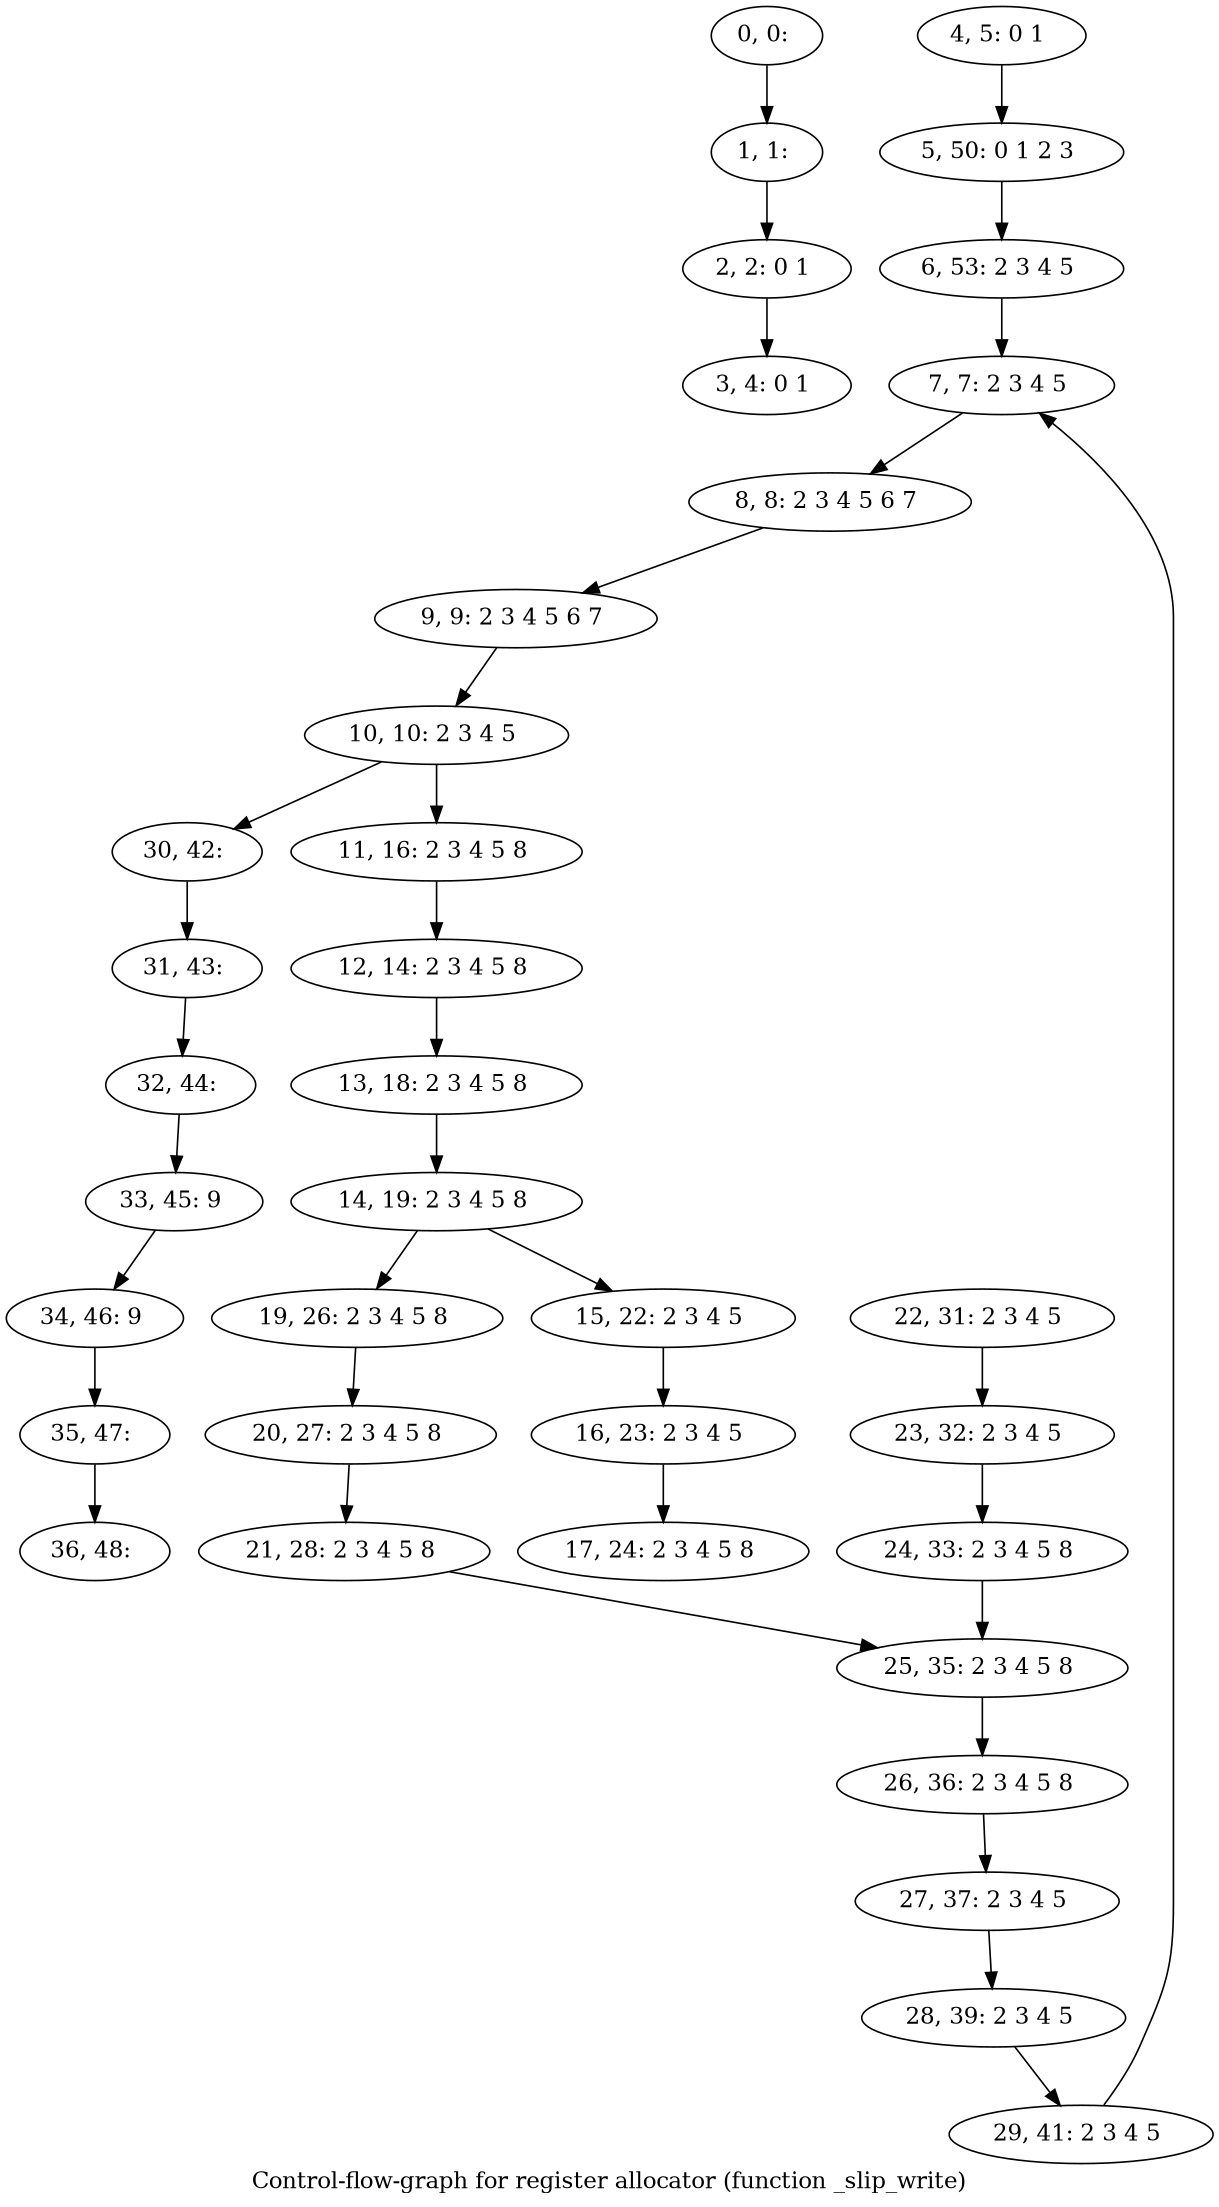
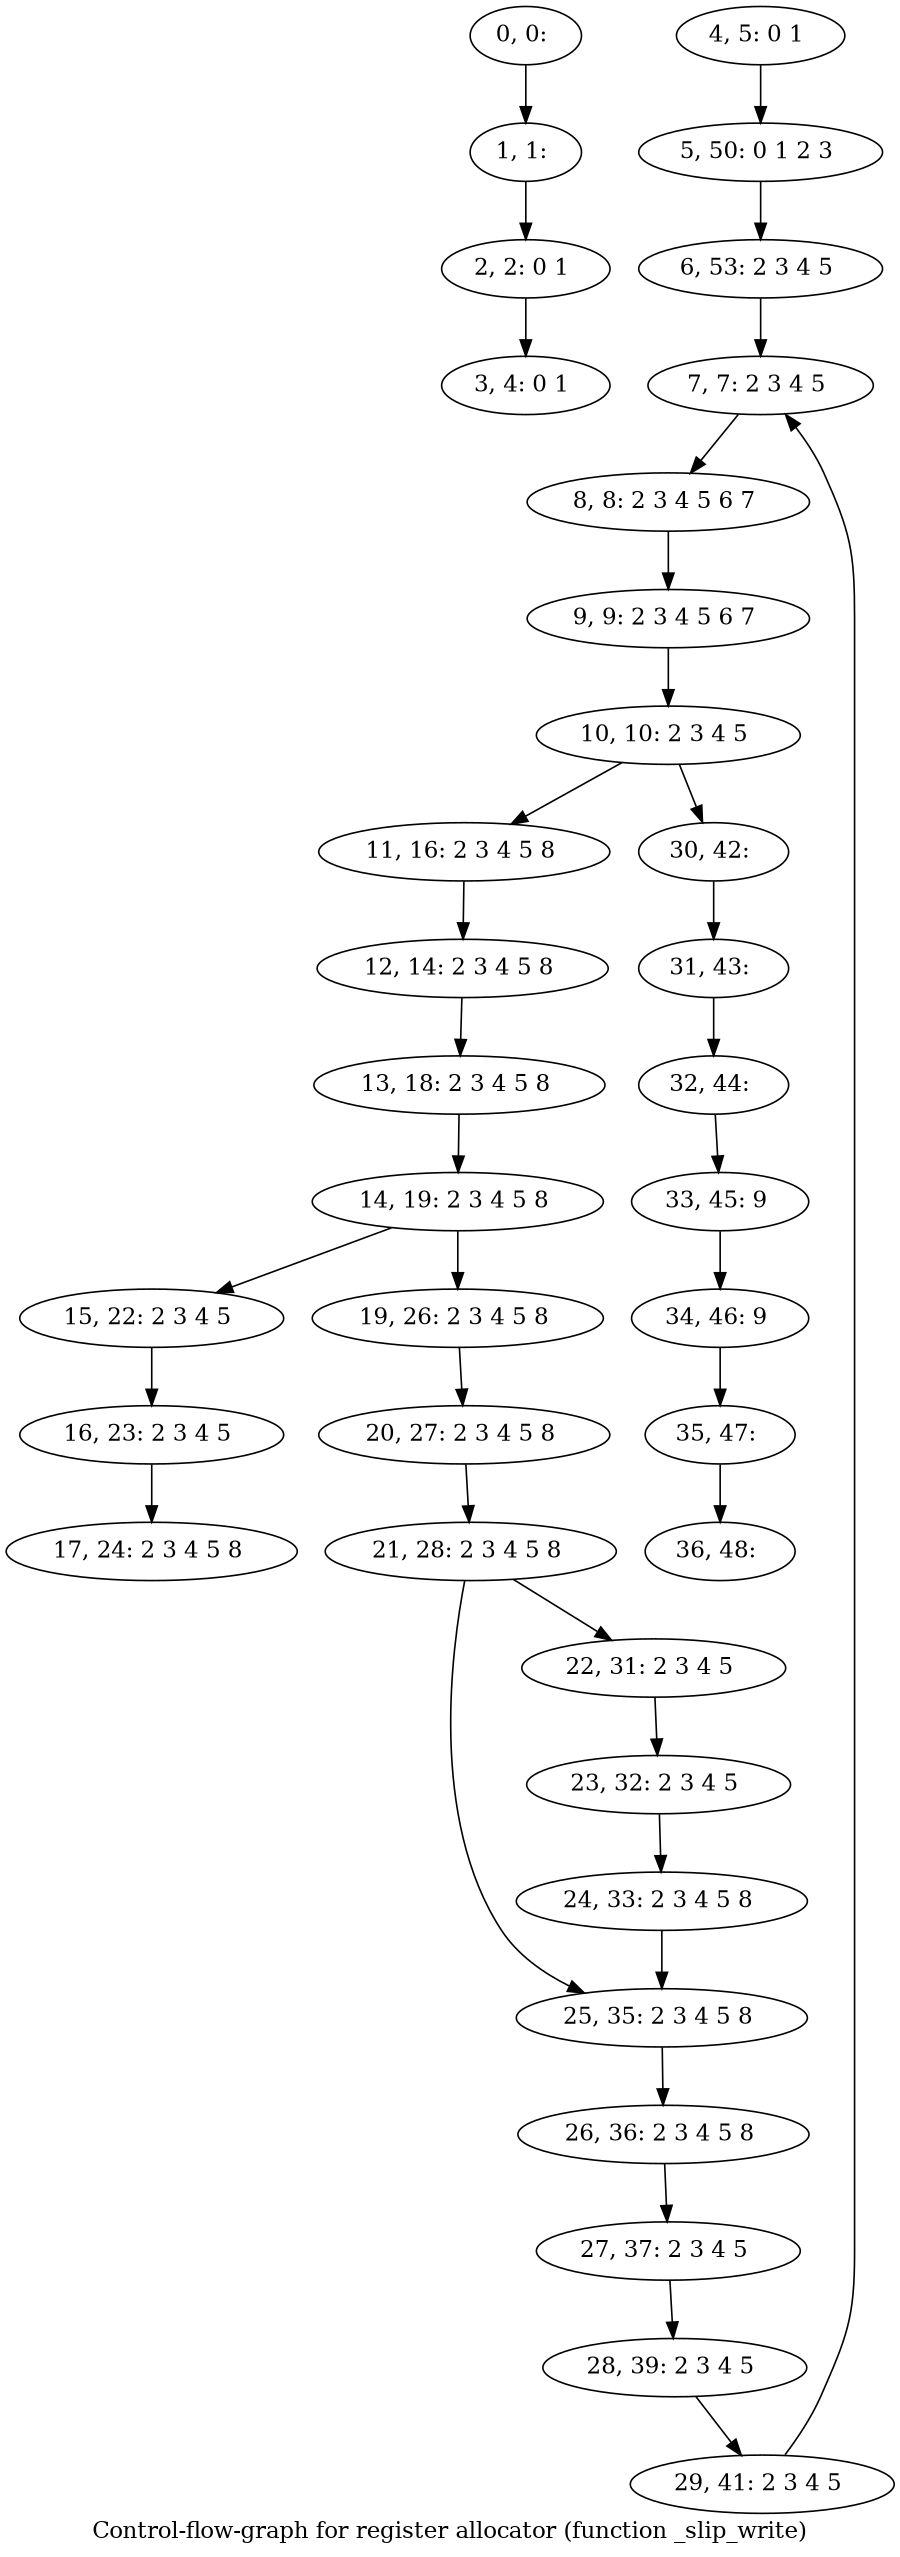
  digraph {
    label="Control-flow-graph for register allocator (function _slip_write)"
    n1 [label="0, 0: "]
    n2 [label="1, 1: "]
    n3 [label="2, 2: 0 1 "]
    n4 [label="3, 4: 0 1 "]
    n5 [label="4, 5: 0 1 "]
    n6 [label="5, 50: 0 1 2 3 "]
    n7 [label="6, 53: 2 3 4 5 "]
    n8 [label="7, 7: 2 3 4 5 "]
    n9 [label="8, 8: 2 3 4 5 6 7 "]
    n10 [label="9, 9: 2 3 4 5 6 7 "]
    n11 [label="10, 10: 2 3 4 5 "]
    n12 [label="11, 16: 2 3 4 5 8 "]
    n13 [label="30, 42: "]
    n14 [label="12, 14: 2 3 4 5 8 "]
    n15 [label="31, 43: "]
    n16 [label="13, 18: 2 3 4 5 8 "]
    n17 [label="14, 19: 2 3 4 5 8 "]
    n18 [label="15, 22: 2 3 4 5 "]
    n19 [label="19, 26: 2 3 4 5 8 "]
    n20 [label="16, 23: 2 3 4 5 "]
    n21 [label="20, 27: 2 3 4 5 8 "]
    n22 [label="17, 24: 2 3 4 5 8 "]
    n23 [label="25, 35: 2 3 4 5 8 "]
    n24 [label="26, 36: 2 3 4 5 8 "]
    n25 [label="21, 28: 2 3 4 5 8 "]
    n26 [label="22, 31: 2 3 4 5 "]
    n27 [label="23, 32: 2 3 4 5 "]
    n28 [label="24, 33: 2 3 4 5 8 "]
    n29 [label="27, 37: 2 3 4 5 "]
    n30 [label="28, 39: 2 3 4 5 "]
    n31 [label="29, 41: 2 3 4 5 "]
    n32 [label="32, 44: "]
    n33 [label="33, 45: 9 "]
    n34 [label="34, 46: 9 "]
    n35 [label="35, 47: "]
    n36 [label="36, 48: "]
    n1 -> n2
    n2 -> n3
    n3 -> n4
    n5 -> n6
    n6 -> n7
    n7 -> n8
    n8 -> n9
    n9 -> n10
    n10 -> n11
    n11 -> n12
    n11 -> n13
    n12 -> n14
    n13 -> n15
    n14 -> n16
    n15 -> n32
    n16 -> n17
    n17 -> n18
    n17 -> n19
    n18 -> n20
    n19 -> n21
    n20 -> n22
    n21 -> n25
    n23 -> n24
    n24 -> n29
    n25 -> n23
+   n25 -> n26
    n26 -> n27
    n27 -> n28
    n28 -> n23
    n29 -> n30
    n30 -> n31
    n31 -> n8
    n32 -> n33
    n33 -> n34
    n34 -> n35
    n35 -> n36
  }
